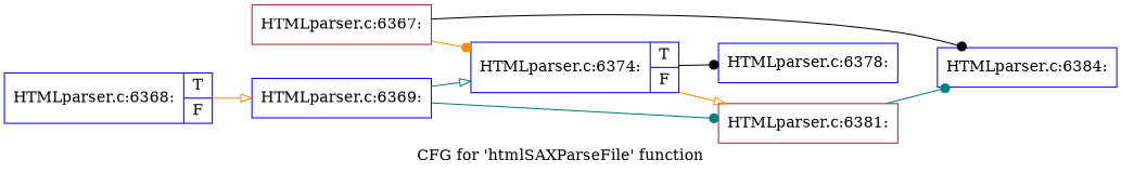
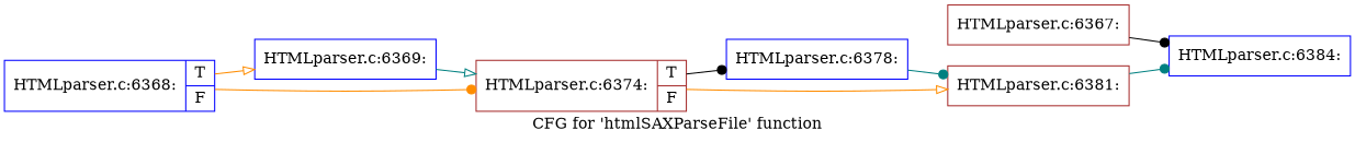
  digraph {
    label="CFG for 'htmlSAXParseFile' function"
    rankdir=LR
    node [color=blue shape=record]
    edge [arrowhead=dot color=darkorange]
    n1 [color=brown label="{HTMLparser.c:6367:}"]
    n2 [label="{HTMLparser.c:6384:}"]
    n3 [label="{HTMLparser.c:6368:|{<s0>T|<s1>F}}"]
    n4 [label="{HTMLparser.c:6369:}"]
-   n5 [label="{HTMLparser.c:6374:|{<s0>T|<s1>F}}"]
+   n5 [color=brown label="{HTMLparser.c:6374:|{<s0>T|<s1>F}}"]
    n6 [label="{HTMLparser.c:6378:}"]
    n7 [color=brown label="{HTMLparser.c:6381:}"]
    n1 -> n2 [color=black]
    n3 -> n4 [arrowhead=onormal]
-   n1 -> n5
+   n3 -> n5
    n4 -> n5 [arrowhead=onormal color=teal]
    n5 -> n6 [color=black]
    n5 -> n7 [arrowhead=onormal]
-   n4 -> n7 [color=teal]
+   n6 -> n7 [color=teal]
    n7 -> n2 [color=teal]
  }
